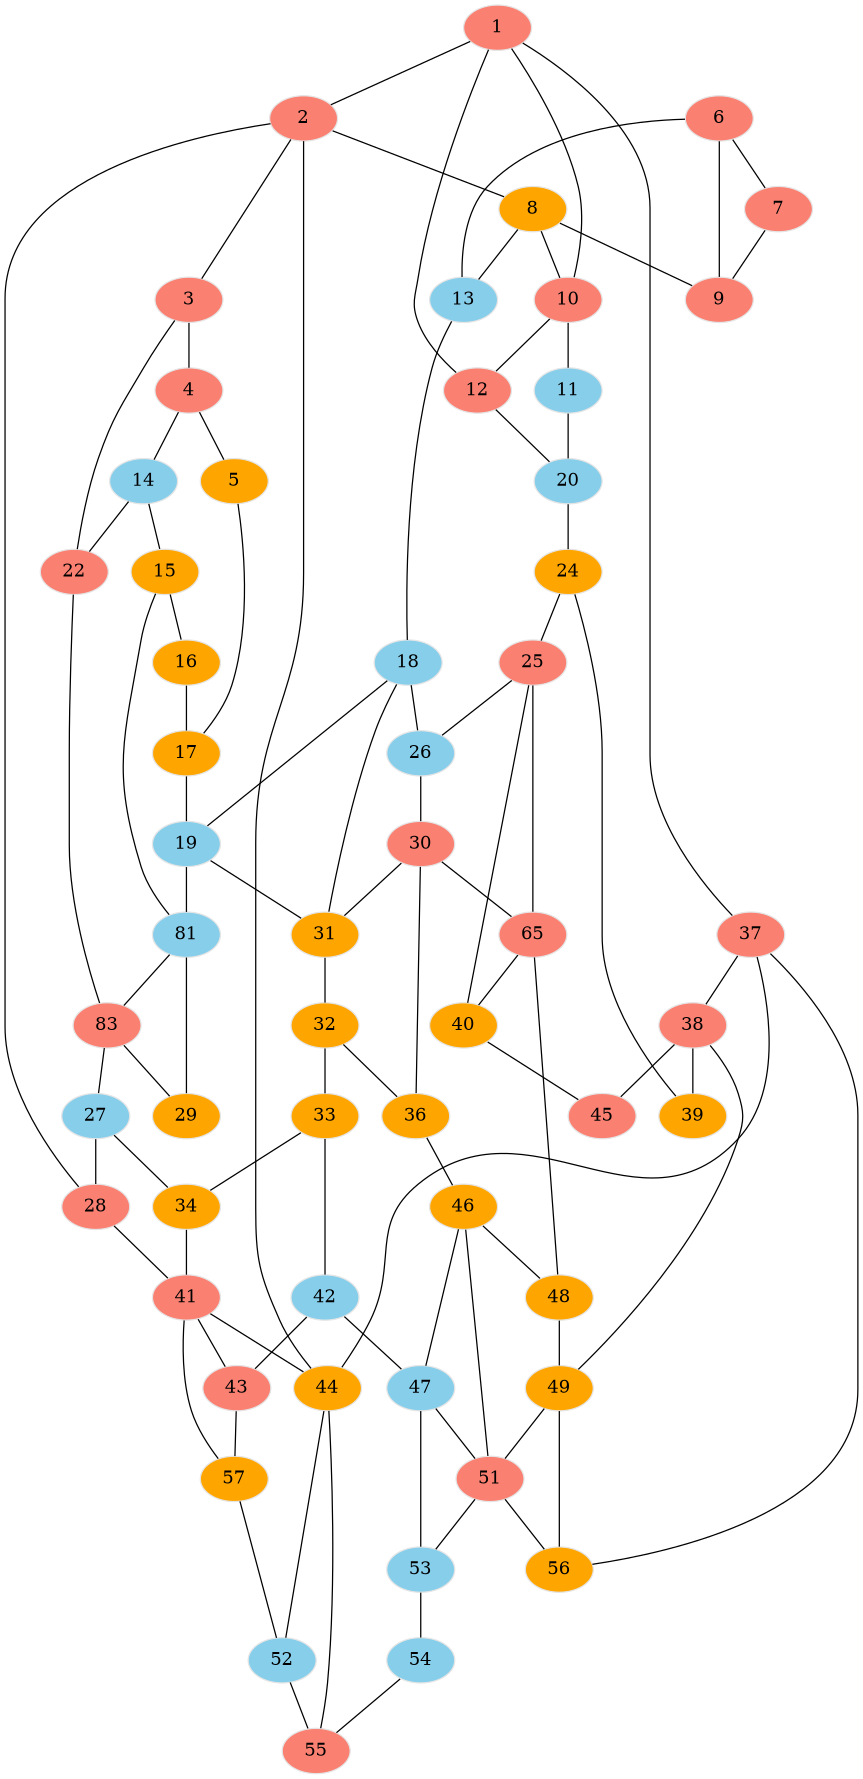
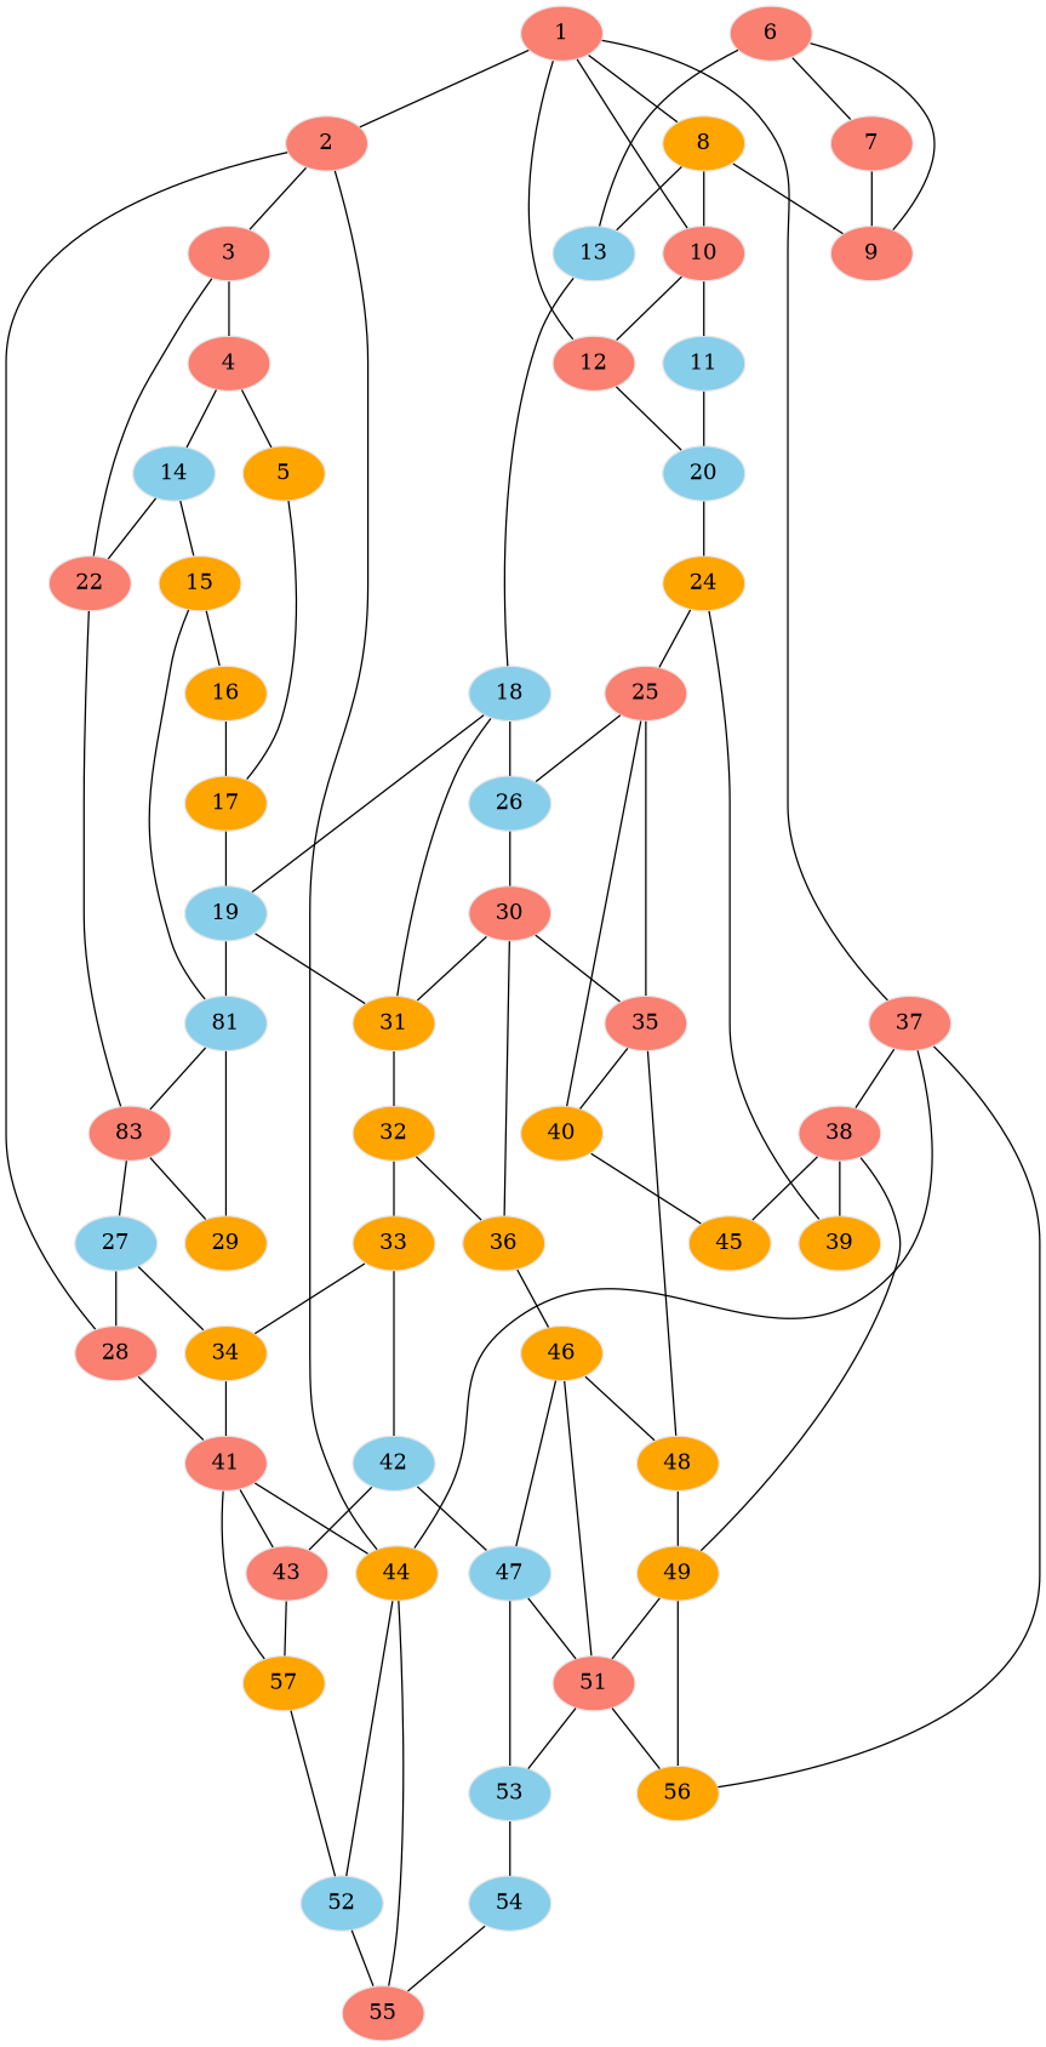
  graph {
    node [color=gray90 fillcolor=salmon style=filled]
    edge [weight=1.0]
    1
    2
    8 [fillcolor=orange]
    10
    12
    37
    3
    28
    44 [fillcolor=orange]
    9
    13 [fillcolor=skyblue]
    11 [fillcolor=skyblue]
    20 [fillcolor=skyblue]
    38
    56 [fillcolor=orange]
    4
    22
    41
    52 [fillcolor=skyblue]
    55
    5 [fillcolor=orange]
    14 [fillcolor=skyblue]
    n23 [label=83]
    17 [fillcolor=orange]
    15 [fillcolor=orange]
    6
    7
    19 [fillcolor=skyblue]
    18 [fillcolor=skyblue]
    24 [fillcolor=orange]
    26 [fillcolor=skyblue]
    31 [fillcolor=orange]
    16 [fillcolor=orange]
    n34 [fillcolor=skyblue label=81]
    29 [fillcolor=orange]
    30
    32 [fillcolor=orange]
    25
    39 [fillcolor=orange]
    27 [fillcolor=skyblue]
    34 [fillcolor=orange]
-   35 [label=65]
+   35
    40 [fillcolor=orange]
    48 [fillcolor=orange]
-   45
+   45 [fillcolor=orange]
    36 [fillcolor=orange]
    43
    n48 [fillcolor=orange label=57]
    46 [fillcolor=orange]
    33 [fillcolor=orange]
    42 [fillcolor=skyblue]
    47 [fillcolor=skyblue]
    49 [fillcolor=orange]
    51
    53 [fillcolor=skyblue]
    54 [fillcolor=skyblue]
    1 -- 2
-   2 -- 8
+   1 -- 8
    1 -- 10
    1 -- 12
    1 -- 37
    2 -- 3
    2 -- 28
    2 -- 44
    8 -- 10
    8 -- 9 [weight=3.0]
    8 -- 13
    10 -- 12
    10 -- 11 [weight=3.0]
    12 -- 20
    37 -- 44
    37 -- 38
    37 -- 56
    3 -- 4
    3 -- 22
    28 -- 41
    44 -- 52
    44 -- 55
    13 -- 18 [weight=2.0]
    11 -- 20 [weight=3.0]
    20 -- 24 [weight=2.0]
    38 -- 39 [weight=2.0]
    38 -- 45 [weight=2.0]
    38 -- 49
    4 -- 5
    4 -- 14
    22 -- n23
    41 -- 44
    41 -- 43 [weight=2.0]
    41 -- n48
    52 -- 55 [weight=3.0]
    5 -- 17
    14 -- 22
    14 -- 15 [weight=2.0]
    n23 -- 29 [weight=2.0]
    n23 -- 27 [weight=2.0]
    17 -- 19 [weight=2.0]
    15 -- 16
    15 -- n34
    6 -- 9
    6 -- 13 [weight=2.0]
    6 -- 7
    7 -- 9
    19 -- 31
    19 -- n34 [weight=2.0]
    18 -- 19
    18 -- 26
    18 -- 31
    24 -- 25 [weight=2.0]
    24 -- 39 [weight=2.0]
    26 -- 30
    31 -- 32
    16 -- 17 [weight=2.0]
    n34 -- n23
    n34 -- 29
    30 -- 31
    30 -- 35 [weight=2.0]
    30 -- 36
    32 -- 36
    32 -- 33
    25 -- 26
    25 -- 35
    25 -- 40
    27 -- 28 [weight=2.0]
    27 -- 34 [weight=2.0]
    34 -- 41
    35 -- 40
    35 -- 48 [weight=2.0]
    40 -- 45
    48 -- 49
    36 -- 46
    43 -- n48
    n48 -- 52 [weight=2.0]
    46 -- 48
    46 -- 47
    46 -- 51 [weight=2.0]
    33 -- 34
    33 -- 42
    42 -- 43 [weight=2.0]
    42 -- 47 [weight=2.0]
    47 -- 51
    47 -- 53 [weight=2.0]
    49 -- 56 [weight=2.0]
    49 -- 51
    51 -- 56
    51 -- 53
    53 -- 54 [weight=2.0]
    54 -- 55 [weight=2.0]
  }
